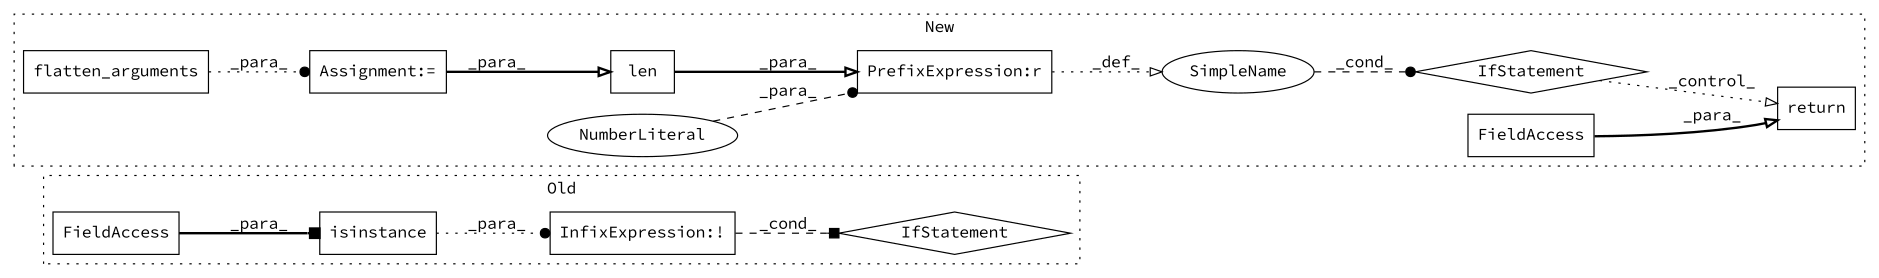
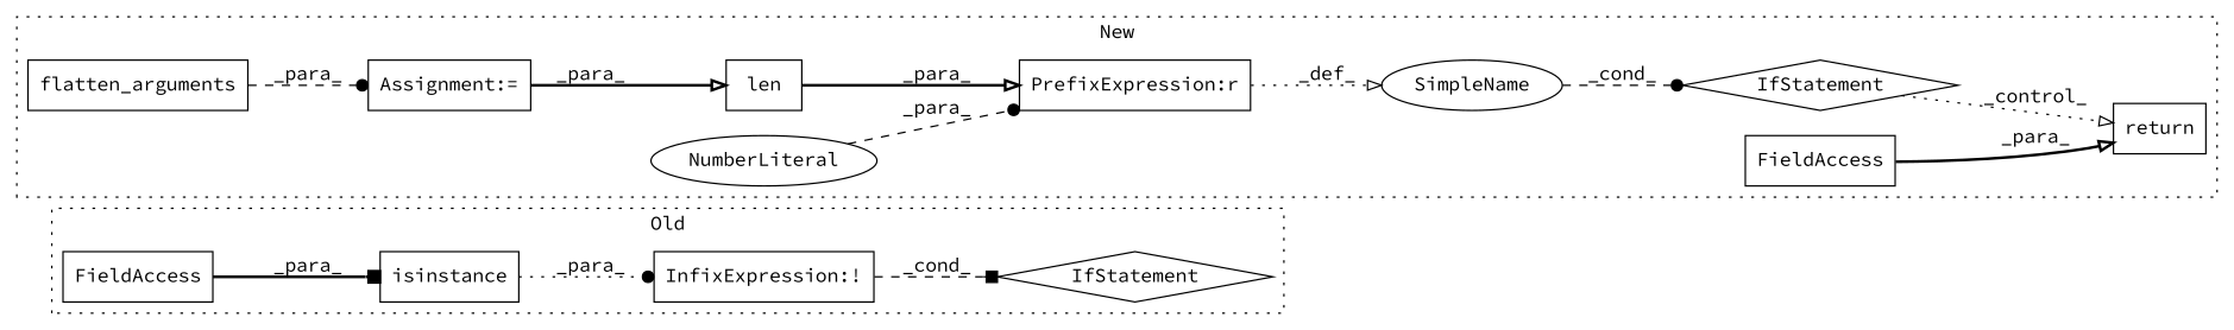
  digraph {
    fontname="Source Code Pro"
    rankdir=LR
    node [a=32 fontname="Source Code Pro" l=1 shape=box]
    edge [arrowhead=onormal fontname="Source Code Pro" style=bold]
    n1 [a=25 l="4,2" label=IfStatement s="1575,1605" shape=diamond]
    n2 [l="11,1" label=isinstance s="1580,1604"]
    n3 [a=22 l=4 label=FieldAccess s=1600]
    n4 [a=38 label="InfixExpression:!" s=1579]
    n5 [l="18,1" label=flatten_arguments s="1667,1694"]
    n6 [a=7 label="Assignment:=" s=1666]
    n7 [a=27 l=4 label="PrefixExpression:r" s=1729]
    n8 [a=34 label=NumberLiteral s=1733 shape=ellipse]
    n9 [l="4,1" label=len s="1705,1728"]
    n10 [a=25 l="4,2" label=IfStatement s="1701,1734" shape=diamond]
    n11 [a=42 label=SimpleName shape=ellipse l=""]
    n12 [a=41 l=7 label=return s=2059]
    n13 [a=22 l=14 label=FieldAccess s=2066]
    subgraph cluster_1 {
      label=Old
      style=dotted
      n1
      n2
      n3
      n4
    }
    subgraph cluster_2 {
      label=New
      style=dotted
      n5
      n6
      n7
      n8
      n9
      n10
      n11
      n12
      n13
    }
    n2 -> n4 [arrowhead=dot label=_para_ style=dotted]
    n3 -> n2 [arrowhead=box label=_para_]
    n4 -> n1 [arrowhead=box label=_cond_ style=dashed]
-   n5 -> n6 [arrowhead=dot label=_para_ style=dotted]
+   n5 -> n6 [arrowhead=dot label=_para_ style=dashed]
    n6 -> n9 [label=_para_]
    n7 -> n11 [label=_def_ style=dotted]
    n8 -> n7 [arrowhead=dot label=_para_ style=dashed]
    n9 -> n7 [label=_para_]
    n10 -> n12 [label=_control_ style=dotted]
    n11 -> n10 [arrowhead=dot label=_cond_ style=dashed]
    n13 -> n12 [label=_para_]
  }
